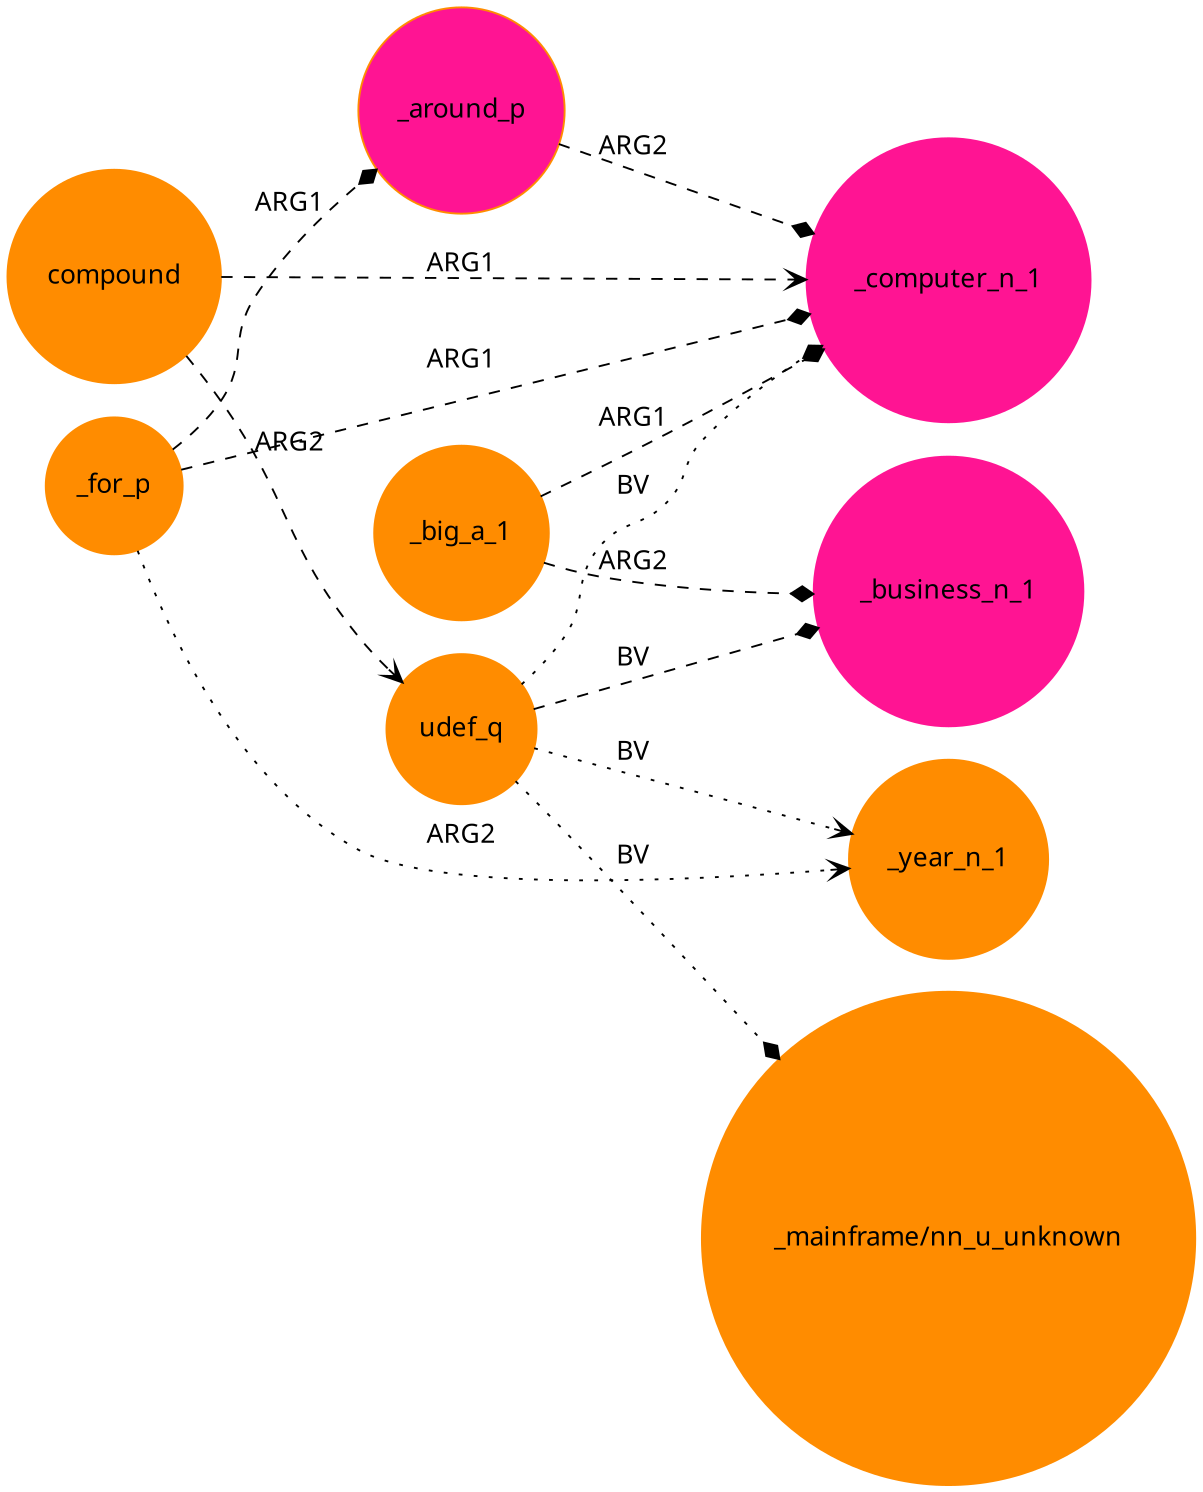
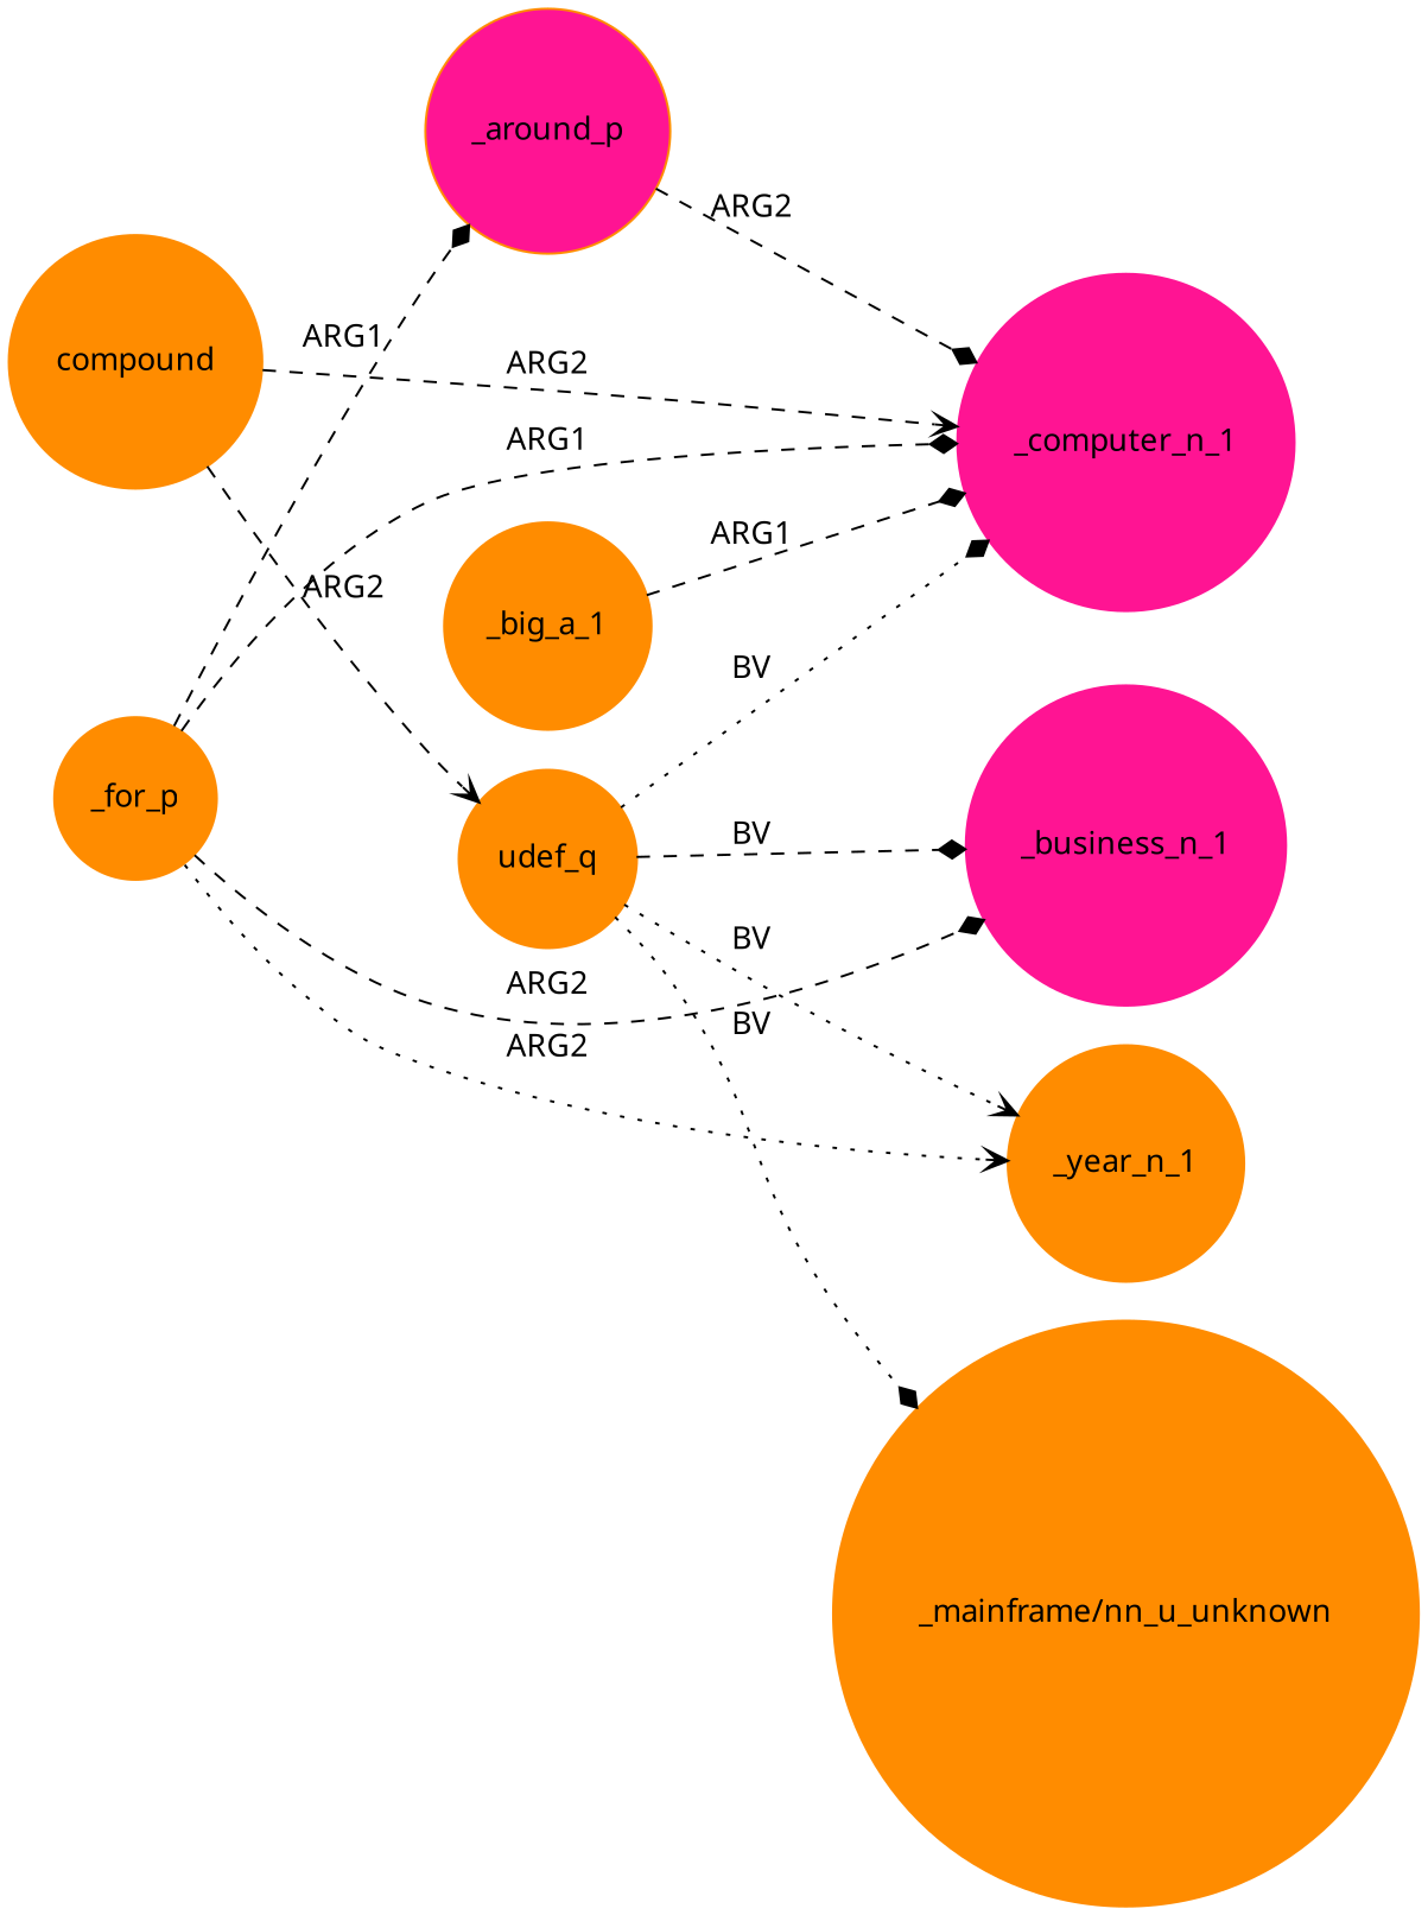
  digraph {
    fontname="Noto Sans"
    rankdir=LR
    node [color=darkorange fontname="Noto Sans" shape=circle style=filled]
    edge [arrowhead=diamond fontname="Noto Sans" style=dashed]
    _around_p [fillcolor=deeppink]
    _computer_n_1 [color=deeppink]
    udef_q
    _business_n_1 [color=deeppink]
    _year_n_1
    "_mainframe/nn_u_unknown"
    compound
    _for_p
    _big_a_1
    _around_p -> _computer_n_1 [label=ARG2]
    udef_q -> _computer_n_1 [label=BV style=dotted]
    udef_q -> _business_n_1 [label=BV]
    udef_q -> _year_n_1 [arrowhead=vee label=BV style=dotted]
    udef_q -> "_mainframe/nn_u_unknown" [label=BV style=dotted]
-   compound -> _computer_n_1 [arrowhead=vee label=ARG1]
+   compound -> _computer_n_1 [arrowhead=vee label=ARG2]
    compound -> udef_q [arrowhead=vee label=ARG2]
    _for_p -> _around_p [label=ARG1]
    _for_p -> _computer_n_1 [label=ARG1]
-   _big_a_1 -> _business_n_1 [label=ARG2]
+   _for_p -> _business_n_1 [label=ARG2]
    _for_p -> _year_n_1 [arrowhead=vee label=ARG2 style=dotted]
    _big_a_1 -> _computer_n_1 [label=ARG1]
  }
